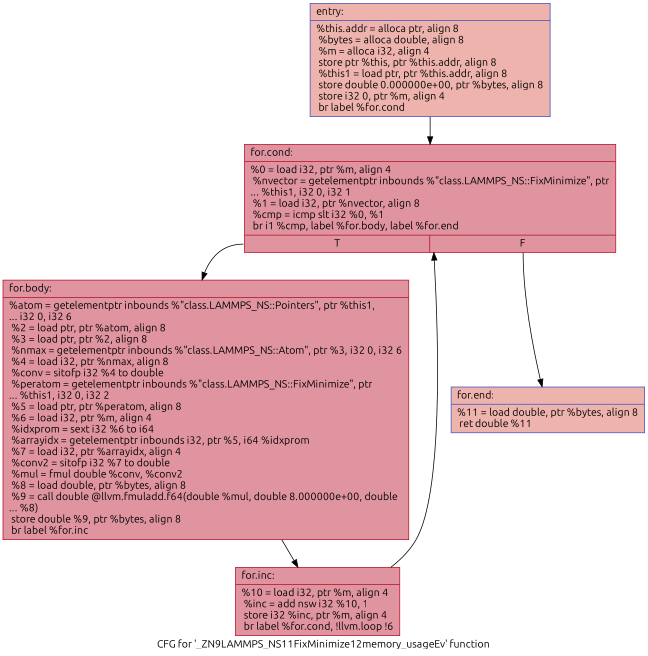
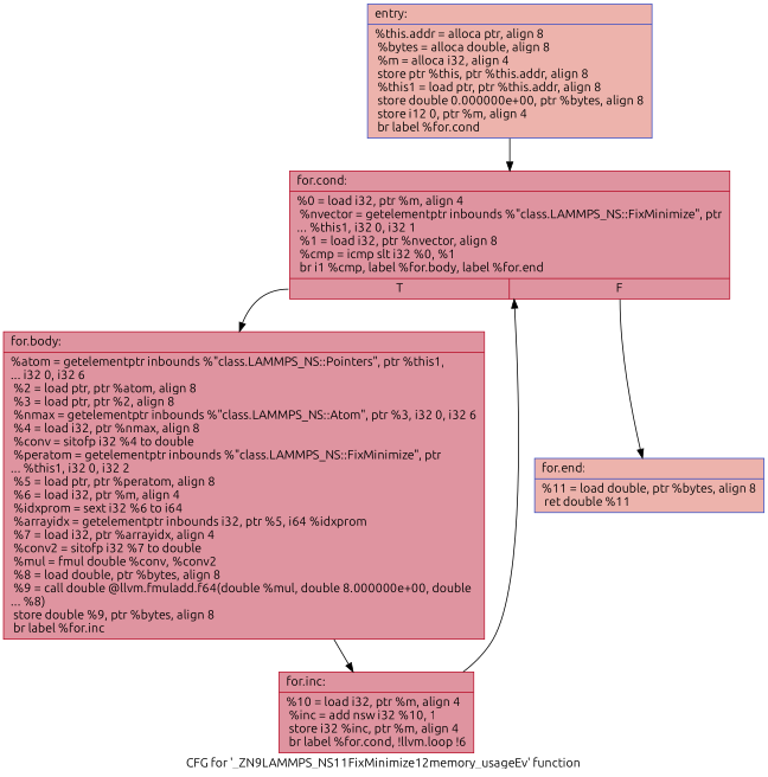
  digraph {
    label="CFG for '_ZN9LAMMPS_NS11FixMinimize12memory_usageEv' function"
    fontname=Ubuntu
    node [color="#b70d28ff" fillcolor="#b70d2870" fontname=Ubuntu shape=record style=filled]
    edge [fontname=Ubuntu]
-   n1 [color="#3d50c3ff" fillcolor="#d6524470" label="{entry:\l|  %this.addr = alloca ptr, align 8\l  %bytes = alloca double, align 8\l  %m = alloca i32, align 4\l  store ptr %this, ptr %this.addr, align 8\l  %this1 = load ptr, ptr %this.addr, align 8\l  store double 0.000000e+00, ptr %bytes, align 8\l  store i32 0, ptr %m, align 4\l  br label %for.cond\l}"]
+   n1 [color="#3d50c3ff" fillcolor="#d6524470" label="{entry:\l|  %this.addr = alloca ptr, align 8\l  %bytes = alloca double, align 8\l  %m = alloca i32, align 4\l  store ptr %this, ptr %this.addr, align 8\l  %this1 = load ptr, ptr %this.addr, align 8\l  store double 0.000000e+00, ptr %bytes, align 8\l  store i12 0, ptr %m, align 4\l  br label %for.cond\l}"]
    n2 [label="{for.cond:\l|  %0 = load i32, ptr %m, align 4\l  %nvector = getelementptr inbounds %\"class.LAMMPS_NS::FixMinimize\", ptr\l... %this1, i32 0, i32 1\l  %1 = load i32, ptr %nvector, align 8\l  %cmp = icmp slt i32 %0, %1\l  br i1 %cmp, label %for.body, label %for.end\l|{<s0>T|<s1>F}}"]
    n3 [label="{for.body:\l|  %atom = getelementptr inbounds %\"class.LAMMPS_NS::Pointers\", ptr %this1,\l... i32 0, i32 6\l  %2 = load ptr, ptr %atom, align 8\l  %3 = load ptr, ptr %2, align 8\l  %nmax = getelementptr inbounds %\"class.LAMMPS_NS::Atom\", ptr %3, i32 0, i32 6\l  %4 = load i32, ptr %nmax, align 8\l  %conv = sitofp i32 %4 to double\l  %peratom = getelementptr inbounds %\"class.LAMMPS_NS::FixMinimize\", ptr\l... %this1, i32 0, i32 2\l  %5 = load ptr, ptr %peratom, align 8\l  %6 = load i32, ptr %m, align 4\l  %idxprom = sext i32 %6 to i64\l  %arrayidx = getelementptr inbounds i32, ptr %5, i64 %idxprom\l  %7 = load i32, ptr %arrayidx, align 4\l  %conv2 = sitofp i32 %7 to double\l  %mul = fmul double %conv, %conv2\l  %8 = load double, ptr %bytes, align 8\l  %9 = call double @llvm.fmuladd.f64(double %mul, double 8.000000e+00, double\l... %8)\l  store double %9, ptr %bytes, align 8\l  br label %for.inc\l}"]
    n4 [color="#3d50c3ff" fillcolor="#d6524470" label="{for.end:\l|  %11 = load double, ptr %bytes, align 8\l  ret double %11\l}"]
    n5 [label="{for.inc:\l|  %10 = load i32, ptr %m, align 4\l  %inc = add nsw i32 %10, 1\l  store i32 %inc, ptr %m, align 4\l  br label %for.cond, !llvm.loop !6\l}"]
    n1 -> n2
    n2 -> n3 [tailport=s0]
    n2 -> n4 [tailport=s1]
    n3 -> n5
    n5 -> n2
  }
